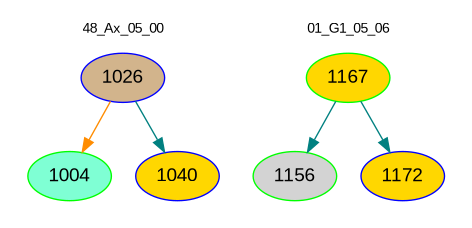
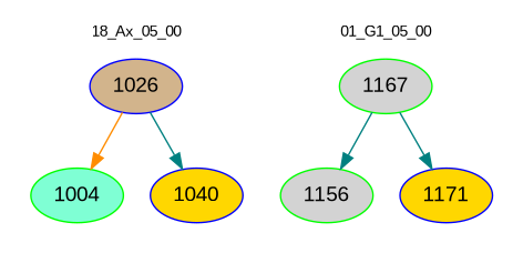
  digraph {
    fontname="Liberation Sans"
    node [color=blue fillcolor=gold fontname="Liberation Sans" style=filled]
    edge [color=teal fontname="Liberation Sans"]
    n1 [fillcolor=tan label=1026]
    n2 [color=green fillcolor=aquamarine label=1004]
    n3 [label=1040]
-   n4 [color=green label=1167]
+   n4 [color=green fillcolor=lightgrey label=1167]
    n5 [color=green fillcolor=lightgrey label=1156]
-   n6 [label=1172]
+   n6 [label=1171]
    subgraph cluster_1 {
      color=white
      fontsize=10
-     label="48_Ax_05_00"
+     label="18_Ax_05_00"
      n1
      n2
      n3
    }
    subgraph cluster_2 {
      color=white
      fontsize=10
-     label="01_G1_05_06"
+     label="01_G1_05_00"
      n4
      n5
      n6
    }
    n1 -> n2 [color=darkorange]
    n1 -> n3
    n4 -> n5
    n4 -> n6
  }
